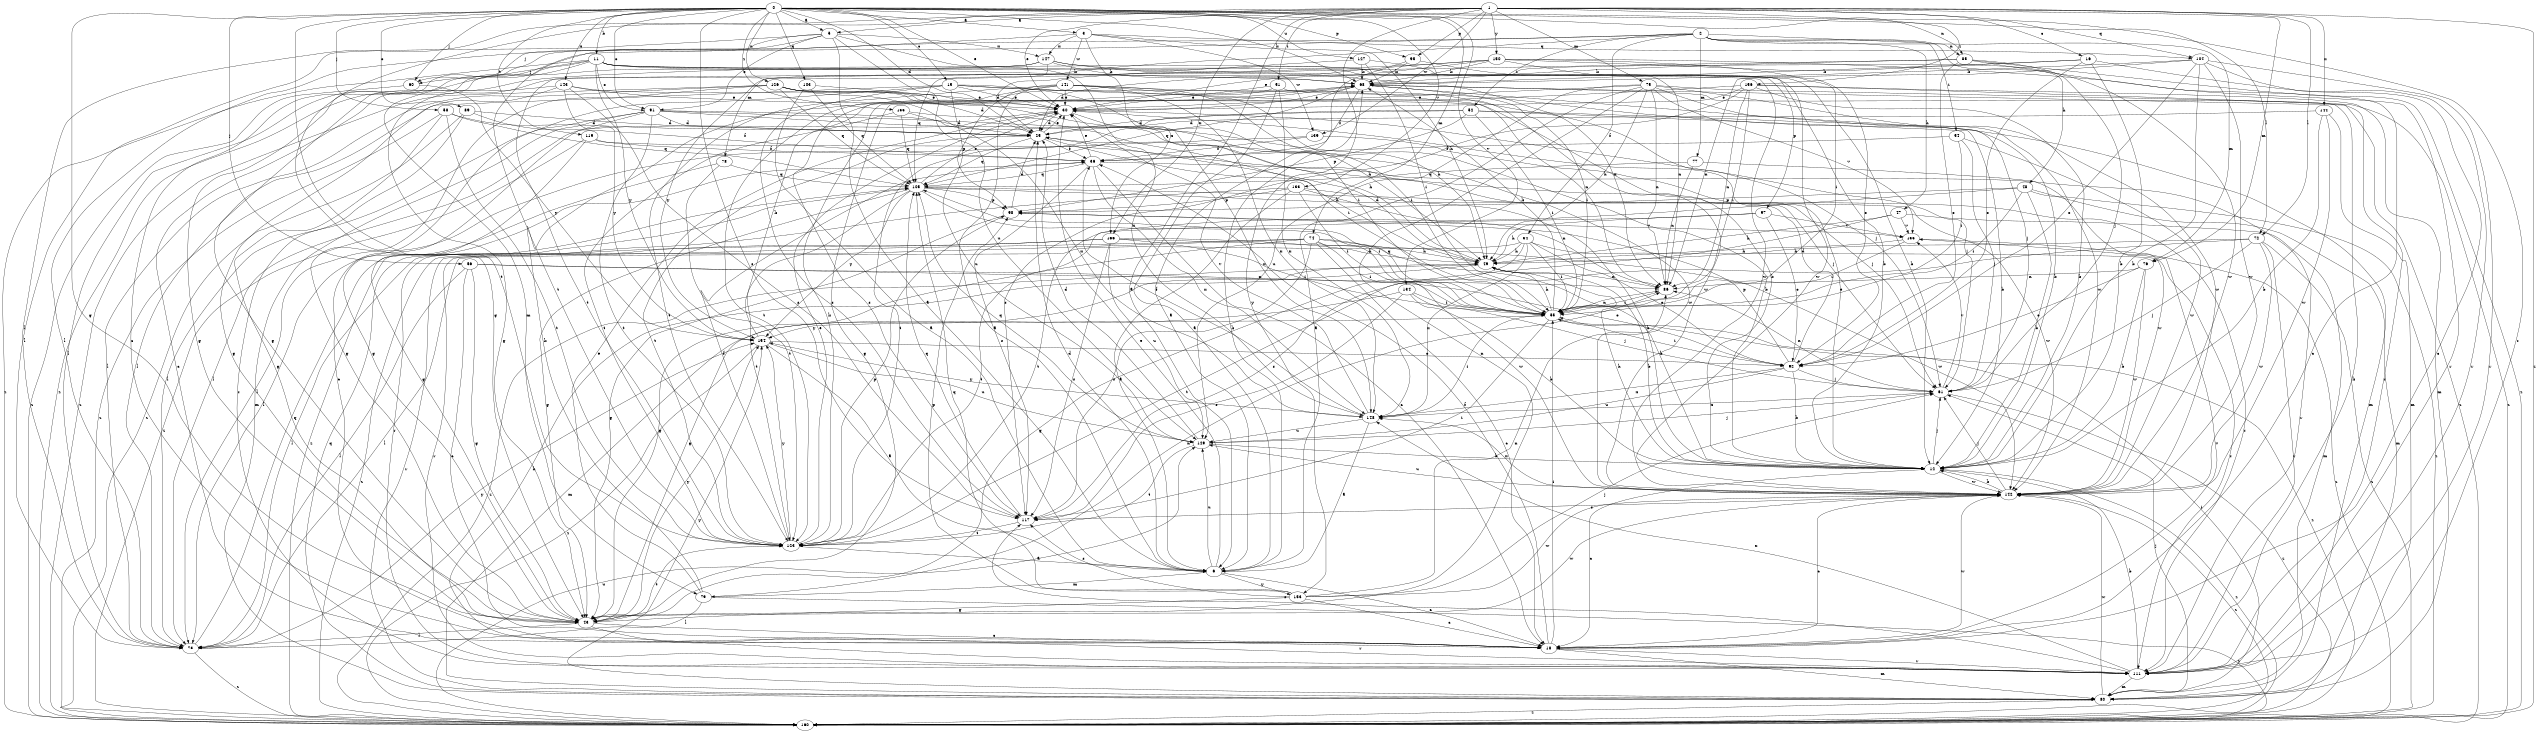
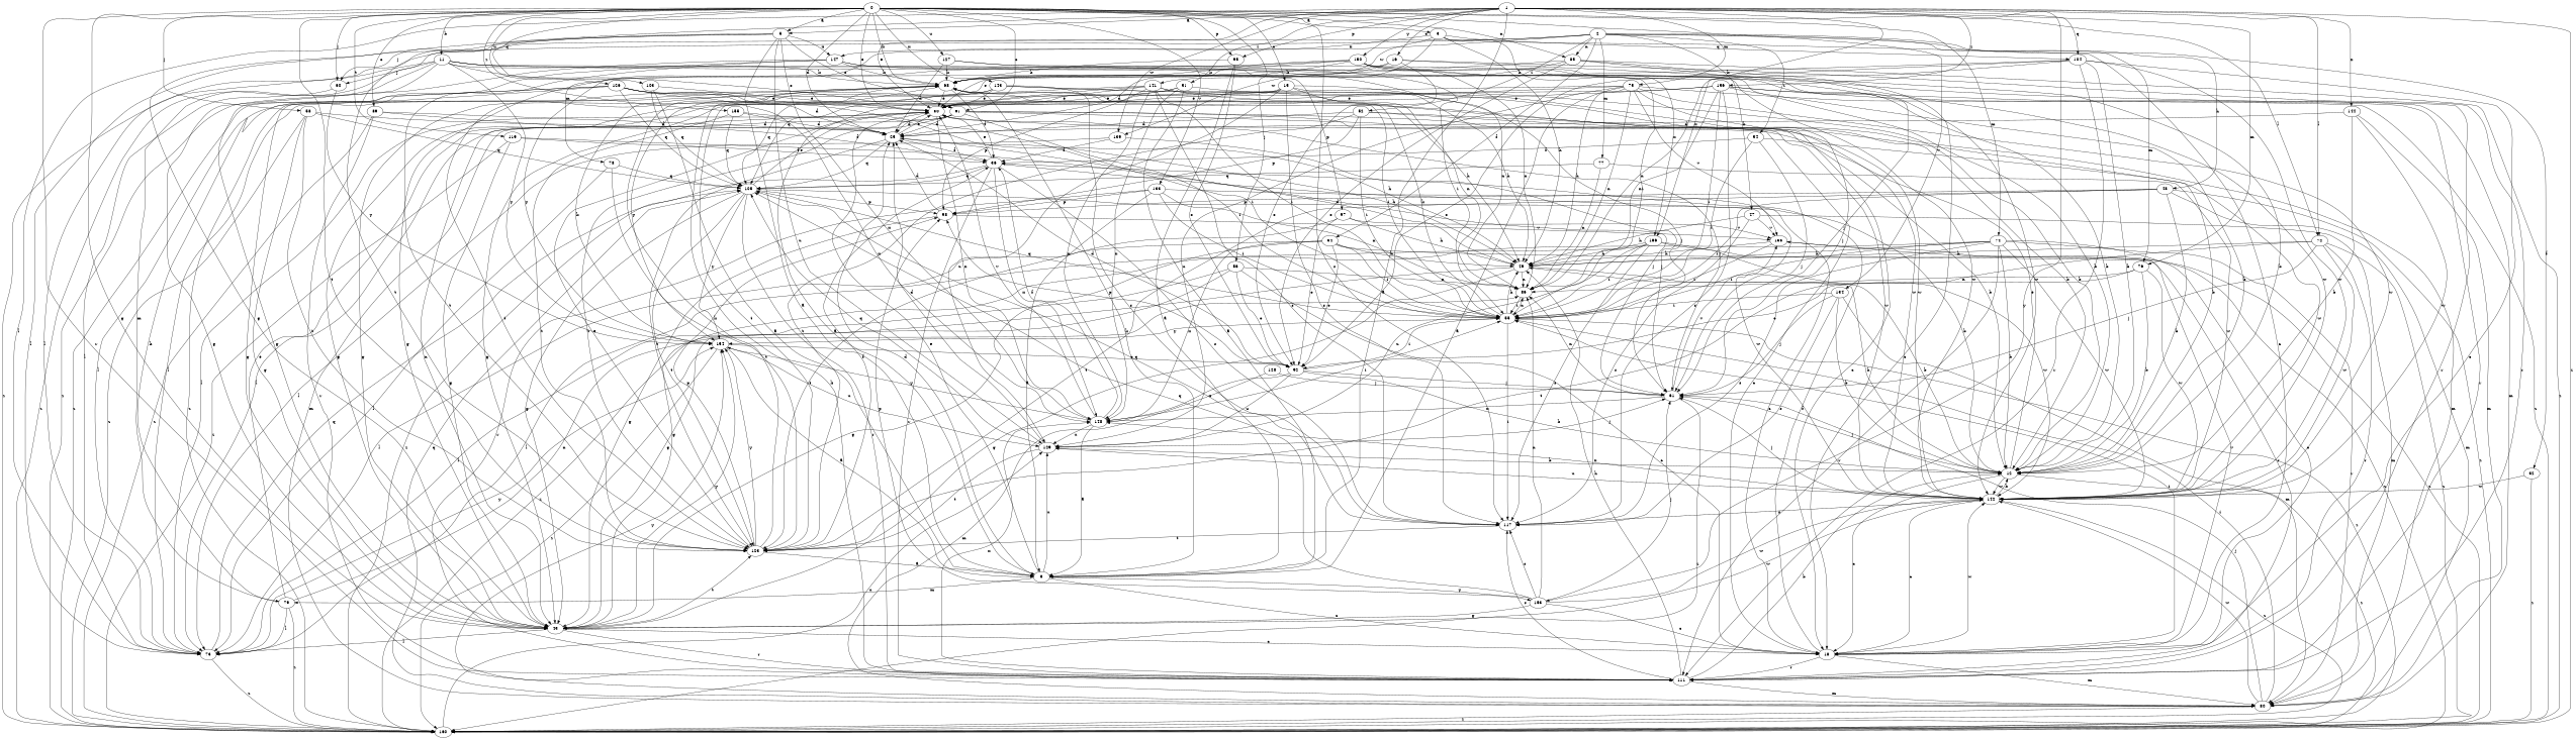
  strict digraph {
    0
    3
    5
    11
    15
    25
    30
    43
    56
    58
    60
    68
    72
    74
    85
    89
    91
    95
    103
    111
    117
    119
    123
    126
    127
    133
    134
    143
    155
    104
    139
    n32 [label=166]
    18
    49
    141
    147
    6
    73
    129
    148
    160
    12
    97
    142
    154
    61
    86
    105
    36
    92
    55
    80
    98
    1
    16
    51
    75
    76
    144
    150
    153
    156
    79
    135
    2
+   32
    34
    47
    48
    52
    54
    77
    78
+   128
    0 -> 3 [label=a]
    0 -> 5 [label=a]
    0 -> 11 [label=b]
    0 -> 15 [label=c]
    0 -> 25 [label=d]
    0 -> 30 [label=e]
    0 -> 43 [label=g]
    0 -> 56 [label=j]
    0 -> 58 [label=j]
    0 -> 60 [label=j]
    0 -> 68 [label=k]
    0 -> 72 [label=l]
    0 -> 74 [label=m]
    0 -> 85 [label=n]
    0 -> 89 [label=o]
    0 -> 91 [label=o]
    0 -> 95 [label=p]
    0 -> 103 [label=q]
    0 -> 111 [label=r]
    0 -> 117 [label=s]
    0 -> 119 [label=t]
    0 -> 123 [label=t]
    0 -> 126 [label=u]
    0 -> 127 [label=u]
    0 -> 133 [label=v]
    0 -> 134 [label=v]
    0 -> 143 [label=x]
    0 -> 155 [label=z]
    3 -> 104 [label=q]
    3 -> 139 [label=w]
    3 -> n32 [label=x]
    3 -> 18 [label=c]
    3 -> 49 [label=h]
    3 -> 141 [label=w]
    3 -> 147 [label=x]
    5 -> 60 [label=j]
    5 -> 91 [label=o]
    5 -> 123 [label=t]
    5 -> 147 [label=x]
    5 -> 6 [label=a]
    5 -> 73 [label=l]
    5 -> 129 [label=u]
    5 -> 148 [label=x]
    11 -> 43 [label=g]
    11 -> 60 [label=j]
    11 -> 68 [label=k]
    11 -> 91 [label=o]
    11 -> 73 [label=l]
    11 -> 160 [label=z]
    11 -> 12 [label=b]
    11 -> 97 [label=p]
    11 -> 142 [label=w]
    11 -> 154 [label=y]
    15 -> 30 [label=e]
    15 -> 43 [label=g]
    15 -> 117 [label=s]
    15 -> 49 [label=h]
    15 -> 73 [label=l]
    15 -> 129 [label=u]
    15 -> 61 [label=j]
    15 -> 86 [label=n]
    25 -> 30 [label=e]
    25 -> 123 [label=t]
    25 -> 49 [label=h]
    25 -> 105 [label=q]
    25 -> 36 [label=f]
    30 -> 25 [label=d]
    30 -> 73 [label=l]
    30 -> 148 [label=x]
    30 -> 61 [label=j]
    43 -> 111 [label=r]
    43 -> 123 [label=t]
    43 -> 18 [label=c]
    43 -> 73 [label=l]
    43 -> 142 [label=w]
    43 -> 154 [label=y]
    56 -> 43 [label=g]
    56 -> 18 [label=c]
    56 -> 73 [label=l]
    56 -> 86 [label=n]
    56 -> 92 [label=o]
    58 -> 25 [label=d]
    58 -> 43 [label=g]
    58 -> 123 [label=t]
    58 -> 160 [label=z]
    58 -> 105 [label=q]
    60 -> 160 [label=z]
    60 -> 154 [label=y]
    68 -> 30 [label=e]
    68 -> 160 [label=z]
    68 -> 142 [label=w]
    68 -> 105 [label=q]
    68 -> 36 [label=f]
    68 -> 55 [label=i]
    72 -> 111 [label=r]
    72 -> 123 [label=t]
    72 -> 49 [label=h]
    72 -> 160 [label=z]
    72 -> 142 [label=w]
    72 -> 61 [label=j]
    74 -> 43 [label=g]
    74 -> 111 [label=r]
    74 -> 117 [label=s]
    74 -> 18 [label=c]
    74 -> 49 [label=h]
    74 -> 12 [label=b]
    74 -> 142 [label=w]
    74 -> 55 [label=i]
    74 -> 80 [label=r]
    85 -> 43 [label=g]
    85 -> 68 [label=k]
    85 -> 18 [label=c]
    85 -> 160 [label=z]
    85 -> 61 [label=j]
    85 -> 92 [label=o]
    89 -> 25 [label=d]
    89 -> 111 [label=r]
    89 -> 160 [label=z]
    89 -> 36 [label=f]
    91 -> 25 [label=d]
    91 -> 123 [label=t]
    91 -> 18 [label=c]
    91 -> 73 [label=l]
    91 -> 12 [label=b]
    91 -> 142 [label=w]
    91 -> 55 [label=i]
    91 -> 80 [label=m]
    95 -> 68 [label=k]
    95 -> 6 [label=a]
    95 -> 92 [label=o]
    103 -> 30 [label=e]
    103 -> 6 [label=a]
    103 -> 105 [label=q]
    111 -> 68 [label=k]
    111 -> 117 [label=s]
    111 -> 49 [label=h]
    111 -> 148 [label=x]
    111 -> 12 [label=b]
    111 -> 80 [label=m]
    117 -> 123 [label=t]
    117 -> 105 [label=q]
    119 -> 43 [label=g]
    119 -> 160 [label=z]
    119 -> 61 [label=j]
    119 -> 36 [label=f]
    123 -> 30 [label=e]
    123 -> 68 [label=k]
    123 -> 6 [label=a]
    123 -> 154 [label=y]
    123 -> 36 [label=f]
    123 -> 98 [label=p]
    126 -> 25 [label=d]
    126 -> 30 [label=e]
    126 -> 43 [label=g]
    126 -> 73 [label=l]
    126 -> 148 [label=x]
    126 -> 160 [label=z]
    126 -> 105 [label=q]
    126 -> 55 [label=i]
    127 -> 25 [label=d]
    127 -> 68 [label=k]
    127 -> 142 [label=w]
    127 -> 55 [label=i]
    133 -> 111 [label=r]
    133 -> 6 [label=a]
    133 -> 12 [label=b]
    133 -> 86 [label=n]
    133 -> 55 [label=i]
    133 -> 98 [label=p]
    134 -> 117 [label=s]
    134 -> 12 [label=b]
    134 -> 61 [label=j]
    134 -> 55 [label=i]
    134 -> 80 [label=m]
    143 -> 30 [label=e]
    143 -> 43 [label=g]
    143 -> 117 [label=s]
    143 -> 18 [label=c]
    143 -> 12 [label=b]
    143 -> 154 [label=y]
    155 -> 25 [label=d]
    155 -> 123 [label=t]
    155 -> 49 [label=h]
    155 -> 105 [label=q]
    104 -> 68 [label=k]
    104 -> 111 [label=r]
    104 -> 18 [label=c]
    104 -> 12 [label=b]
    104 -> 142 [label=w]
    104 -> 86 [label=n]
    104 -> 92 [label=o]
    139 -> 73 [label=l]
    139 -> 61 [label=j]
    139 -> 36 [label=f]
    n32 -> 117 [label=s]
    n32 -> 49 [label=h]
    n32 -> 73 [label=l]
    n32 -> 129 [label=u]
    n32 -> 160 [label=z]
    n32 -> 142 [label=w]
    n32 -> 55 [label=i]
    18 -> 111 [label=r]
    18 -> 142 [label=w]
    18 -> 36 [label=f]
    18 -> 55 [label=i]
    18 -> 80 [label=m]
    18 -> 135 [label=v]
    49 -> 25 [label=d]
    49 -> 43 [label=g]
    49 -> 160 [label=z]
    49 -> 12 [label=b]
    49 -> 86 [label=n]
    141 -> 30 [label=e]
    141 -> 117 [label=s]
    141 -> 123 [label=t]
    141 -> 49 [label=h]
    141 -> 6 [label=a]
    141 -> 148 [label=x]
    141 -> 142 [label=w]
    141 -> 55 [label=i]
    141 -> 98 [label=p]
    147 -> 43 [label=g]
    147 -> 68 [label=k]
    147 -> 123 [label=t]
    147 -> 160 [label=z]
    147 -> 12 [label=b]
    147 -> 86 [label=n]
    6 -> 25 [label=d]
    6 -> 30 [label=e]
    6 -> 68 [label=k]
    6 -> 18 [label=c]
    6 -> 129 [label=u]
    6 -> 153 [label=y]
    6 -> 79 [label=m]
    73 -> 160 [label=z]
    73 -> 154 [label=y]
    73 -> 105 [label=q]
    129 -> 25 [label=d]
    129 -> 123 [label=t]
    129 -> 12 [label=b]
    129 -> 61 [label=j]
    129 -> 105 [label=q]
    148 -> 30 [label=v]
    148 -> 6 [label=a]
    148 -> 129 [label=u]
    148 -> 154 [label=y]
    148 -> 36 [label=f]
    148 -> 55 [label=i]
    160 -> 129 [label=u]
    12 -> 30 [label=e]
    12 -> 18 [label=c]
    12 -> 49 [label=h]
    12 -> 160 [label=z]
    12 -> 142 [label=w]
    12 -> 61 [label=j]
    97 -> 123 [label=t]
    97 -> 49 [label=h]
    97 -> 92 [label=o]
    97 -> 135 [label=v]
    142 -> 117 [label=s]
    142 -> 18 [label=c]
    142 -> 129 [label=u]
    142 -> 148 [label=x]
    142 -> 160 [label=z]
    142 -> 12 [label=b]
    142 -> 61 [label=j]
    154 -> 68 [label=k]
    154 -> 6 [label=a]
    154 -> 129 [label=u]
    154 -> 160 [label=z]
    154 -> 92 [label=o]
    61 -> 148 [label=x]
    61 -> 160 [label=z]
    61 -> 86 [label=n]
    61 -> 135 [label=v]
    86 -> 55 [label=i]
    105 -> 30 [label=e]
    105 -> 43 [label=g]
    105 -> 111 [label=r]
    105 -> 123 [label=t]
    105 -> 142 [label=w]
    105 -> 154 [label=y]
-   105 -> 55 [label=i]
    105 -> 98 [label=p]
    36 -> 30 [label=e]
    36 -> 111 [label=r]
    36 -> 117 [label=s]
    36 -> 18 [label=c]
    36 -> 148 [label=x]
    36 -> 160 [label=z]
    36 -> 105 [label=q]
    92 -> 25 [label=d]
    92 -> 129 [label=u]
    92 -> 148 [label=x]
    92 -> 12 [label=b]
    92 -> 61 [label=j]
    92 -> 55 [label=i]
    92 -> 98 [label=p]
    55 -> 68 [label=k]
    55 -> 117 [label=i]
    55 -> 49 [label=h]
    55 -> 160 [label=z]
    55 -> 154 [label=y]
    55 -> 86 [label=n]
    55 -> 105 [label=q]
    80 -> 160 [label=z]
    80 -> 142 [label=w]
    80 -> 154 [label=y]
    80 -> 61 [label=j]
    80 -> 105 [label=q]
    80 -> 55 [label=i]
    98 -> 25 [label=d]
    98 -> 43 [label=g]
    98 -> 135 [label=v]
    1 -> 5 [label=a]
    1 -> 30 [label=e]
    1 -> 43 [label=g]
    1 -> 72 [label=l]
    1 -> 95 [label=p]
    1 -> 104 [label=q]
    1 -> 139 [label=w]
    1 -> n32 [label=x]
    1 -> 6 [label=a]
    1 -> 73 [label=l]
    1 -> 160 [label=z]
    1 -> 16 [label=c]
    1 -> 51 [label=i]
    1 -> 75 [label=m]
    1 -> 76 [label=m]
    1 -> 144 [label=x]
    1 -> 150 [label=y]
    1 -> 153 [label=y]
    1 -> 156 [label=z]
    16 -> 68 [label=k]
    16 -> 111 [label=r]
    16 -> 12 [label=b]
    16 -> 105 [label=q]
    16 -> 92 [label=o]
    51 -> 30 [label=e]
    51 -> 123 [label=t]
    51 -> 6 [label=a]
    51 -> 148 [label=x]
    51 -> 12 [label=b]
    75 -> 30 [label=e]
    75 -> 43 [label=n]
    75 -> 49 [label=h]
    75 -> 6 [label=a]
    75 -> 129 [label=u]
    75 -> 160 [label=z]
    75 -> 142 [label=w]
    75 -> 61 [label=j]
    75 -> 86 [label=n]
    75 -> 135 [label=v]
    76 -> 12 [label=b]
    76 -> 142 [label=w]
    76 -> 86 [label=n]
    76 -> 92 [label=o]
    144 -> 25 [label=d]
    144 -> 12 [label=b]
    144 -> 142 [label=w]
    144 -> 80 [label=m]
    150 -> 25 [label=d]
    150 -> 30 [label=e]
    150 -> 68 [label=k]
    150 -> 111 [label=r]
    150 -> 142 [label=w]
    150 -> 154 [label=y]
    150 -> 86 [label=n]
    150 -> 55 [label=i]
    153 -> 43 [label=g]
    153 -> 117 [label=s]
    153 -> 18 [label=c]
    153 -> 142 [label=w]
    153 -> 61 [label=j]
    153 -> 86 [label=n]
    153 -> 105 [label=q]
    153 -> 98 [label=p]
    156 -> 30 [label=e]
    156 -> 43 [label=g]
    156 -> 111 [label=r]
    156 -> 117 [label=s]
    156 -> 12 [label=b]
    156 -> 86 [label=n]
    156 -> 55 [label=i]
    156 -> 80 [label=m]
    79 -> 30 [label=e]
    79 -> 68 [label=k]
    79 -> 73 [label=l]
    79 -> 160 [label=z]
    79 -> 86 [label=n]
    135 -> 49 [label=h]
    135 -> 160 [label=z]
    135 -> 55 [label=i]
    2 -> 85 [label=n]
    2 -> 73 [label=l]
    2 -> 76 [label=m]
    2 -> 79 [label=m]
+   2 -> 32 [label=f]
    2 -> 34 [label=f]
    2 -> 47 [label=h]
    2 -> 48 [label=h]
    2 -> 52 [label=i]
    2 -> 54 [label=i]
    2 -> 77 [label=m]
    2 -> 78 [label=m]
+   32 -> 160 [label=z]
+   32 -> 142 [label=w]
    34 -> 43 [label=g]
    34 -> 111 [label=r]
    34 -> 49 [label=h]
    34 -> 73 [label=l]
    34 -> 148 [label=x]
    34 -> 92 [label=o]
    34 -> 55 [label=i]
    47 -> 117 [label=s]
    47 -> 49 [label=h]
    47 -> 80 [label=m]
    47 -> 135 [label=v]
    48 -> 123 [label=t]
    48 -> 160 [label=z]
    48 -> 12 [label=b]
    48 -> 55 [label=i]
    48 -> 80 [label=m]
    48 -> 98 [label=p]
    52 -> 25 [label=d]
    52 -> 123 [label=t]
    52 -> 12 [label=b]
    52 -> 55 [label=i]
    52 -> 80 [label=m]
    52 -> 98 [label=p]
    54 -> 142 [label=w]
    54 -> 61 [label=j]
    54 -> 36 [label=f]
    54 -> 55 [label=i]
    77 -> 142 [label=w]
    77 -> 86 [label=n]
    77 -> 105 [label=q]
    78 -> 123 [label=t]
    78 -> 73 [label=l]
    78 -> 105 [label=q]
+   128 -> 61 [label=j]
+   128 -> 80 [label=m]
  }
